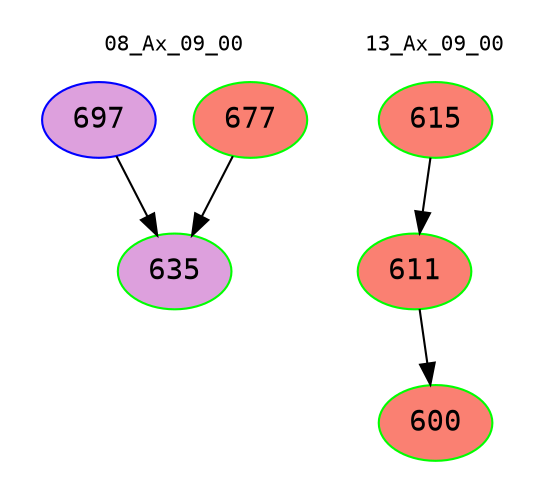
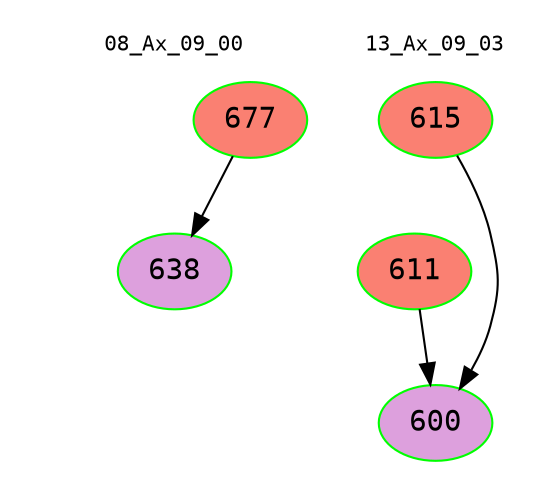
  digraph {
    fontname="DejaVu Sans Mono"
    node [color=green fillcolor=salmon fontname="DejaVu Sans Mono" style=filled]
    edge [color=black fontname="DejaVu Sans Mono"]
    n1 [label=677]
-   n2 [color=blue fillcolor=plum label=697]
-   n3 [fillcolor=plum label=635]
+   n3 [fillcolor=plum label=638]
    n4 [label=615]
    n5 [label=611]
-   n6 [label=600]
+   n6 [fillcolor=plum label=600]
    subgraph cluster_1 {
      color=white
      fontsize=10
      label="08_Ax_09_00"
      n1
-     n2
      n3
    }
    subgraph cluster_2 {
      color=white
      fontsize=10
-     label="13_Ax_09_00"
+     label="13_Ax_09_03"
      n4
      n5
      n6
    }
    n1 -> n3
-   n2 -> n3
-   n4 -> n5
+   n4 -> n6
    n5 -> n6
  }
